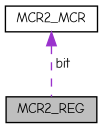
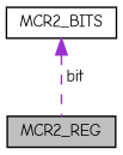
  digraph {
    fontname="Comic Neue"
    node [color=black fontname="Comic Neue" fontsize=10 shape=record style=filled]
    n1 [fillcolor=grey75 fontcolor=black height=0.2 label=MCR2_REG width=0.4]
-   n2 [fillcolor=white height=0.2 label=MCR2_MCR width=0.4]
+   n2 [fillcolor=white height=0.2 label=MCR2_BITS width=0.4]
    n2 -> n1 [color=darkorchid3 dir=back fontname="Comic Neue" fontsize=10 label=" bit" labelfontname=Helvetica labelfontsize=10 style=dashed]
  }
